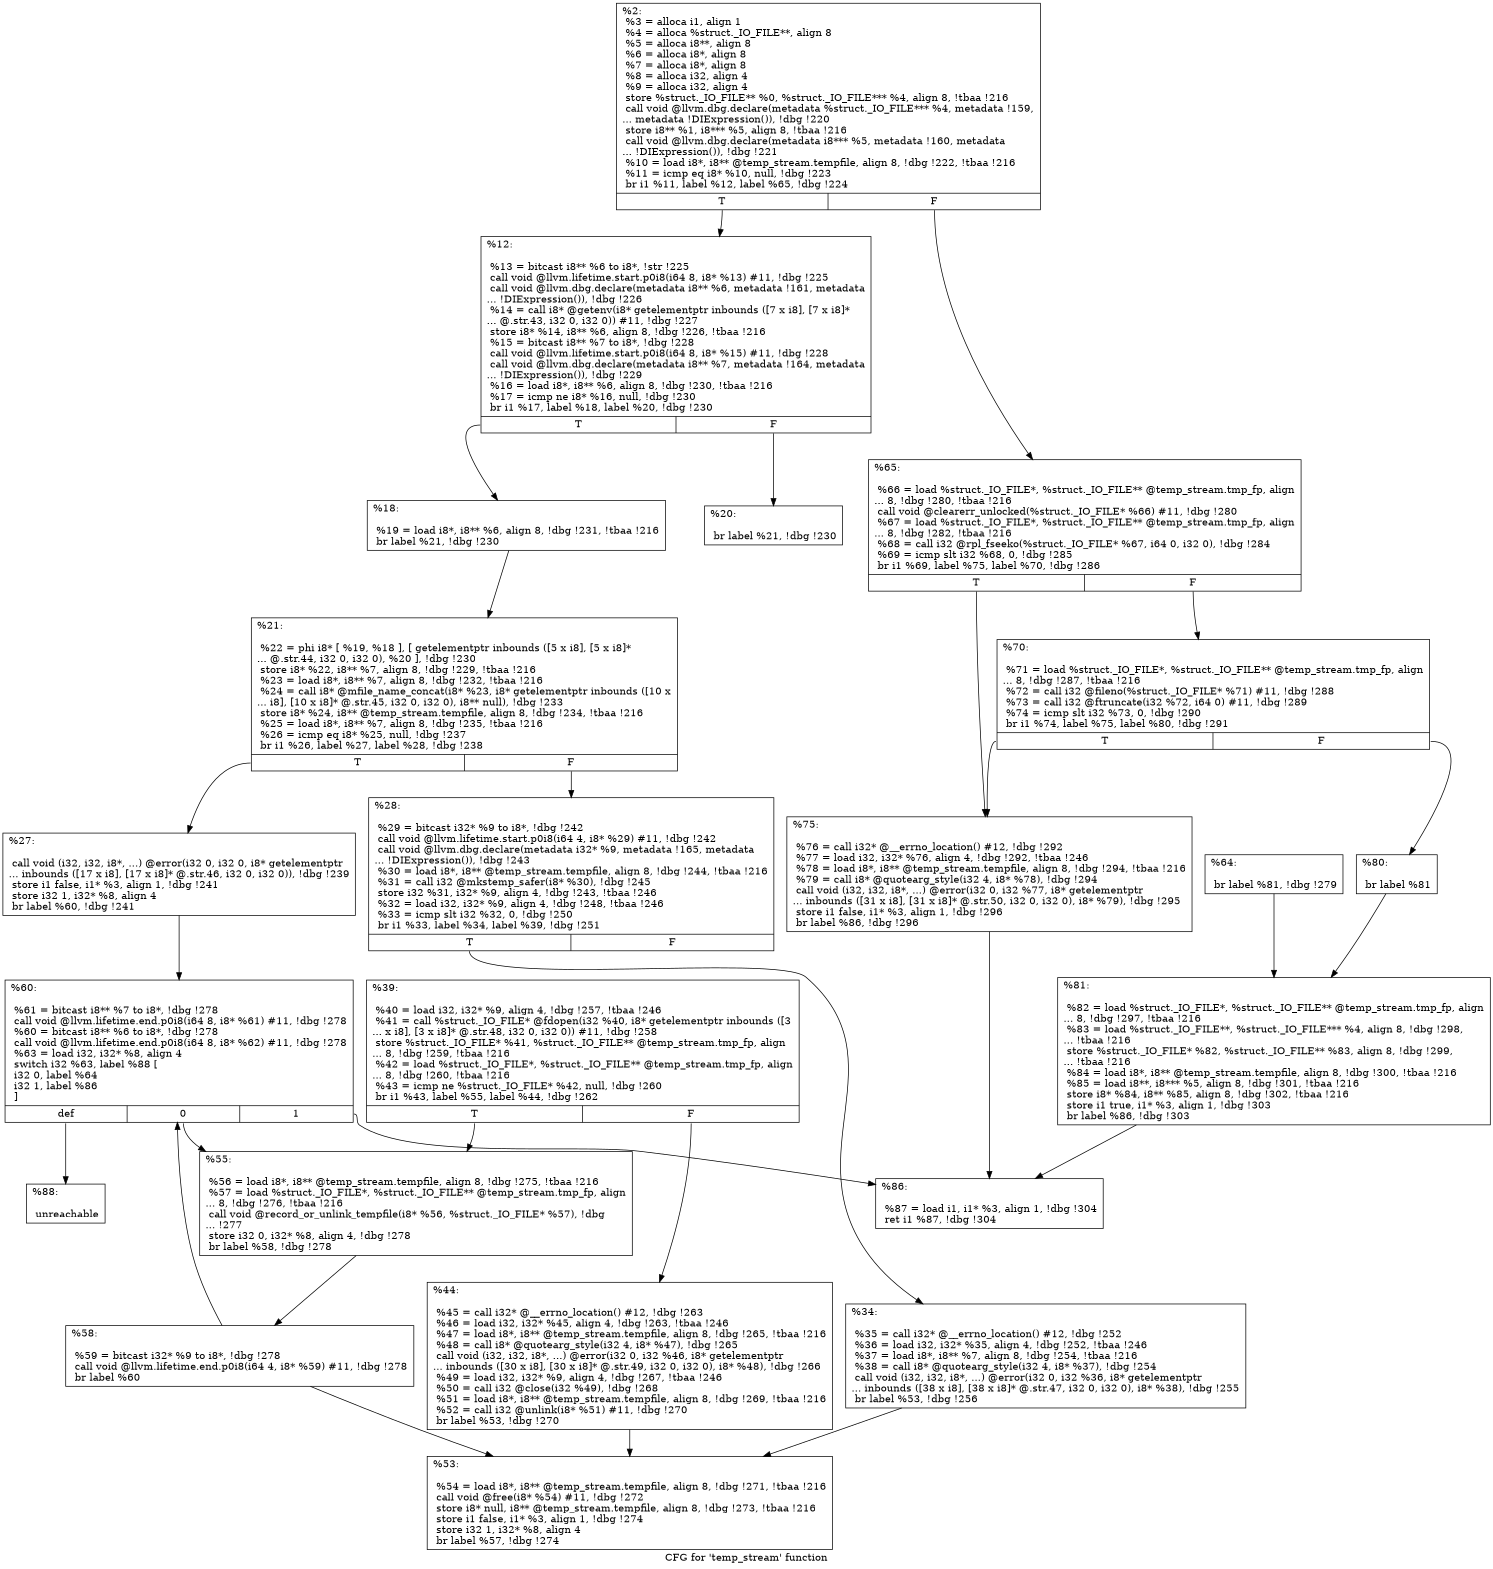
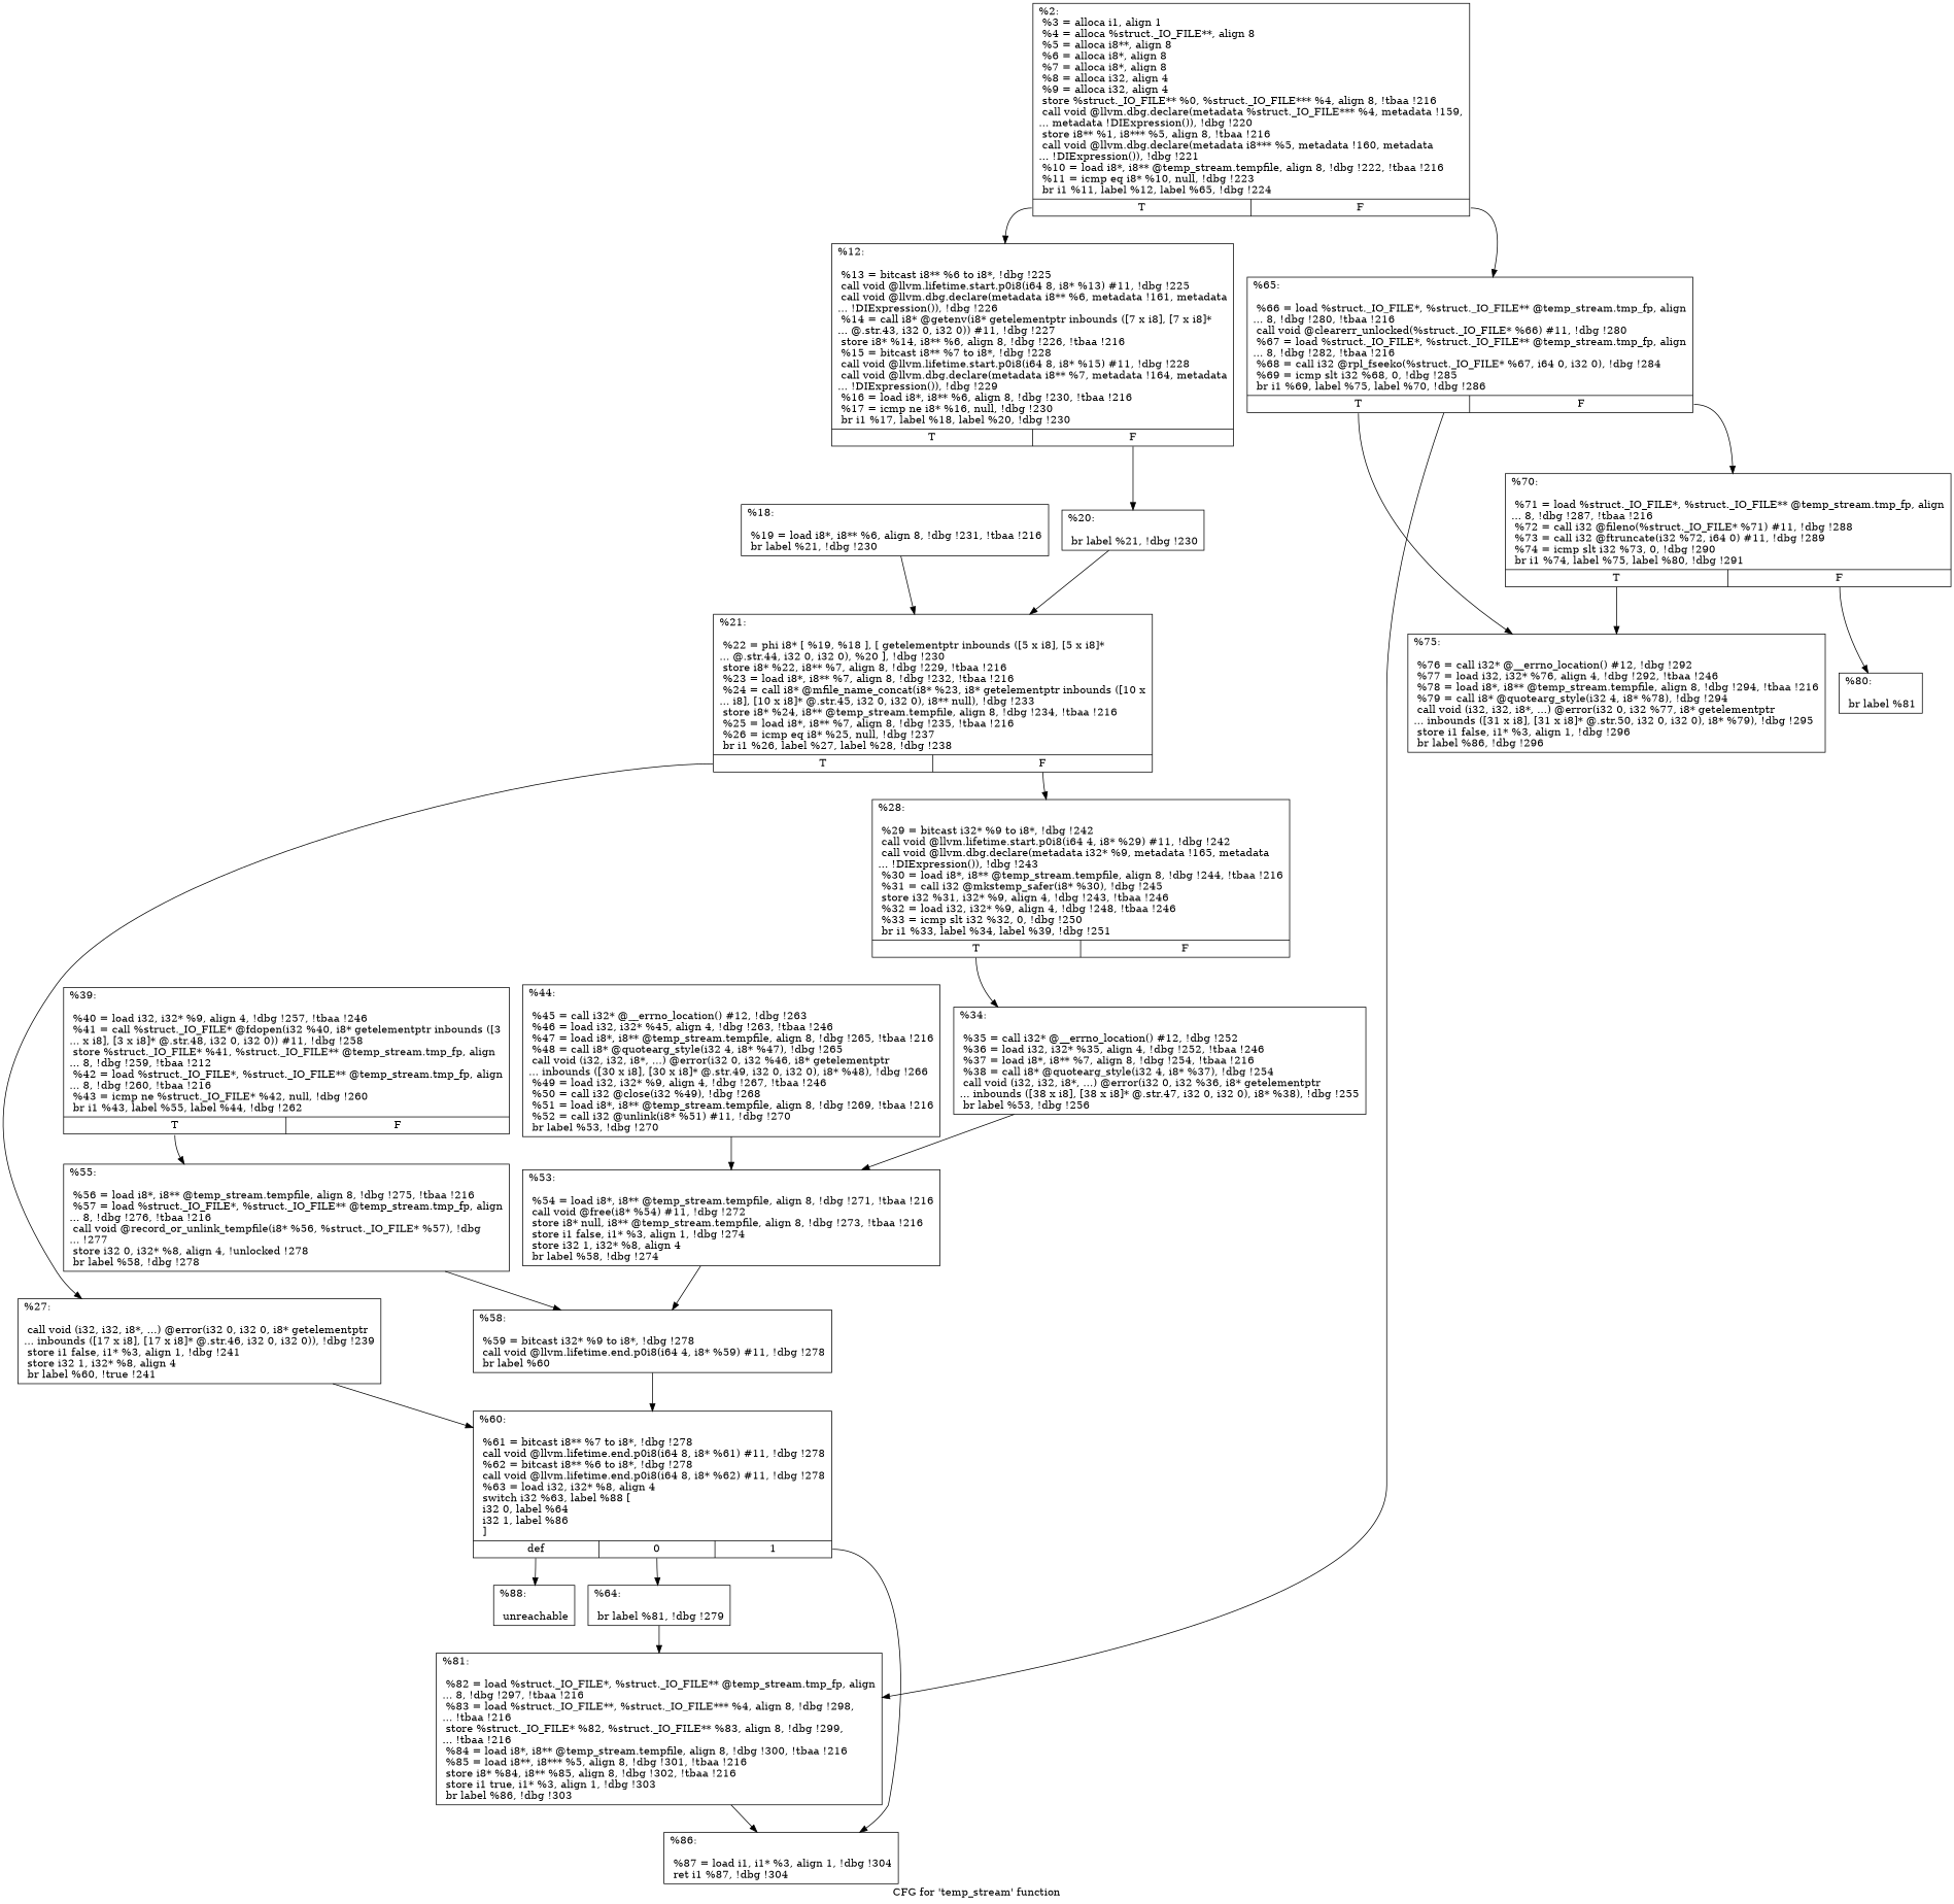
  digraph {
    label="CFG for 'temp_stream' function"
    node [shape=record]
    n1 [label="{%2:\l  %3 = alloca i1, align 1\l  %4 = alloca %struct._IO_FILE**, align 8\l  %5 = alloca i8**, align 8\l  %6 = alloca i8*, align 8\l  %7 = alloca i8*, align 8\l  %8 = alloca i32, align 4\l  %9 = alloca i32, align 4\l  store %struct._IO_FILE** %0, %struct._IO_FILE*** %4, align 8, !tbaa !216\l  call void @llvm.dbg.declare(metadata %struct._IO_FILE*** %4, metadata !159,\l... metadata !DIExpression()), !dbg !220\l  store i8** %1, i8*** %5, align 8, !tbaa !216\l  call void @llvm.dbg.declare(metadata i8*** %5, metadata !160, metadata\l... !DIExpression()), !dbg !221\l  %10 = load i8*, i8** @temp_stream.tempfile, align 8, !dbg !222, !tbaa !216\l  %11 = icmp eq i8* %10, null, !dbg !223\l  br i1 %11, label %12, label %65, !dbg !224\l|{<s0>T|<s1>F}}"]
-   n2 [label="{%12:\l\l  %13 = bitcast i8** %6 to i8*, !str !225\l  call void @llvm.lifetime.start.p0i8(i64 8, i8* %13) #11, !dbg !225\l  call void @llvm.dbg.declare(metadata i8** %6, metadata !161, metadata\l... !DIExpression()), !dbg !226\l  %14 = call i8* @getenv(i8* getelementptr inbounds ([7 x i8], [7 x i8]*\l... @.str.43, i32 0, i32 0)) #11, !dbg !227\l  store i8* %14, i8** %6, align 8, !dbg !226, !tbaa !216\l  %15 = bitcast i8** %7 to i8*, !dbg !228\l  call void @llvm.lifetime.start.p0i8(i64 8, i8* %15) #11, !dbg !228\l  call void @llvm.dbg.declare(metadata i8** %7, metadata !164, metadata\l... !DIExpression()), !dbg !229\l  %16 = load i8*, i8** %6, align 8, !dbg !230, !tbaa !216\l  %17 = icmp ne i8* %16, null, !dbg !230\l  br i1 %17, label %18, label %20, !dbg !230\l|{<s0>T|<s1>F}}"]
+   n2 [label="{%12:\l\l  %13 = bitcast i8** %6 to i8*, !dbg !225\l  call void @llvm.lifetime.start.p0i8(i64 8, i8* %13) #11, !dbg !225\l  call void @llvm.dbg.declare(metadata i8** %6, metadata !161, metadata\l... !DIExpression()), !dbg !226\l  %14 = call i8* @getenv(i8* getelementptr inbounds ([7 x i8], [7 x i8]*\l... @.str.43, i32 0, i32 0)) #11, !dbg !227\l  store i8* %14, i8** %6, align 8, !dbg !226, !tbaa !216\l  %15 = bitcast i8** %7 to i8*, !dbg !228\l  call void @llvm.lifetime.start.p0i8(i64 8, i8* %15) #11, !dbg !228\l  call void @llvm.dbg.declare(metadata i8** %7, metadata !164, metadata\l... !DIExpression()), !dbg !229\l  %16 = load i8*, i8** %6, align 8, !dbg !230, !tbaa !216\l  %17 = icmp ne i8* %16, null, !dbg !230\l  br i1 %17, label %18, label %20, !dbg !230\l|{<s0>T|<s1>F}}"]
    n3 [label="{%65:\l\l  %66 = load %struct._IO_FILE*, %struct._IO_FILE** @temp_stream.tmp_fp, align\l... 8, !dbg !280, !tbaa !216\l  call void @clearerr_unlocked(%struct._IO_FILE* %66) #11, !dbg !280\l  %67 = load %struct._IO_FILE*, %struct._IO_FILE** @temp_stream.tmp_fp, align\l... 8, !dbg !282, !tbaa !216\l  %68 = call i32 @rpl_fseeko(%struct._IO_FILE* %67, i64 0, i32 0), !dbg !284\l  %69 = icmp slt i32 %68, 0, !dbg !285\l  br i1 %69, label %75, label %70, !dbg !286\l|{<s0>T|<s1>F}}"]
    n4 [label="{%18:\l\l  %19 = load i8*, i8** %6, align 8, !dbg !231, !tbaa !216\l  br label %21, !dbg !230\l}"]
    n5 [label="{%20:\l\l  br label %21, !dbg !230\l}"]
    n6 [label="{%75:\l\l  %76 = call i32* @__errno_location() #12, !dbg !292\l  %77 = load i32, i32* %76, align 4, !dbg !292, !tbaa !246\l  %78 = load i8*, i8** @temp_stream.tempfile, align 8, !dbg !294, !tbaa !216\l  %79 = call i8* @quotearg_style(i32 4, i8* %78), !dbg !294\l  call void (i32, i32, i8*, ...) @error(i32 0, i32 %77, i8* getelementptr\l... inbounds ([31 x i8], [31 x i8]* @.str.50, i32 0, i32 0), i8* %79), !dbg !295\l  store i1 false, i1* %3, align 1, !dbg !296\l  br label %86, !dbg !296\l}"]
    n7 [label="{%70:\l\l  %71 = load %struct._IO_FILE*, %struct._IO_FILE** @temp_stream.tmp_fp, align\l... 8, !dbg !287, !tbaa !216\l  %72 = call i32 @fileno(%struct._IO_FILE* %71) #11, !dbg !288\l  %73 = call i32 @ftruncate(i32 %72, i64 0) #11, !dbg !289\l  %74 = icmp slt i32 %73, 0, !dbg !290\l  br i1 %74, label %75, label %80, !dbg !291\l|{<s0>T|<s1>F}}"]
    n8 [label="{%21:\l\l  %22 = phi i8* [ %19, %18 ], [ getelementptr inbounds ([5 x i8], [5 x i8]*\l... @.str.44, i32 0, i32 0), %20 ], !dbg !230\l  store i8* %22, i8** %7, align 8, !dbg !229, !tbaa !216\l  %23 = load i8*, i8** %7, align 8, !dbg !232, !tbaa !216\l  %24 = call i8* @mfile_name_concat(i8* %23, i8* getelementptr inbounds ([10 x\l... i8], [10 x i8]* @.str.45, i32 0, i32 0), i8** null), !dbg !233\l  store i8* %24, i8** @temp_stream.tempfile, align 8, !dbg !234, !tbaa !216\l  %25 = load i8*, i8** %7, align 8, !dbg !235, !tbaa !216\l  %26 = icmp eq i8* %25, null, !dbg !237\l  br i1 %26, label %27, label %28, !dbg !238\l|{<s0>T|<s1>F}}"]
    n9 [label="{%86:\l\l  %87 = load i1, i1* %3, align 1, !dbg !304\l  ret i1 %87, !dbg !304\l}"]
    n10 [label="{%80:\l\l  br label %81\l}"]
-   n11 [label="{%27:\l\l  call void (i32, i32, i8*, ...) @error(i32 0, i32 0, i8* getelementptr\l... inbounds ([17 x i8], [17 x i8]* @.str.46, i32 0, i32 0)), !dbg !239\l  store i1 false, i1* %3, align 1, !dbg !241\l  store i32 1, i32* %8, align 4\l  br label %60, !dbg !241\l}"]
+   n11 [label="{%27:\l\l  call void (i32, i32, i8*, ...) @error(i32 0, i32 0, i8* getelementptr\l... inbounds ([17 x i8], [17 x i8]* @.str.46, i32 0, i32 0)), !dbg !239\l  store i1 false, i1* %3, align 1, !dbg !241\l  store i32 1, i32* %8, align 4\l  br label %60, !true !241\l}"]
    n12 [label="{%28:\l\l  %29 = bitcast i32* %9 to i8*, !dbg !242\l  call void @llvm.lifetime.start.p0i8(i64 4, i8* %29) #11, !dbg !242\l  call void @llvm.dbg.declare(metadata i32* %9, metadata !165, metadata\l... !DIExpression()), !dbg !243\l  %30 = load i8*, i8** @temp_stream.tempfile, align 8, !dbg !244, !tbaa !216\l  %31 = call i32 @mkstemp_safer(i8* %30), !dbg !245\l  store i32 %31, i32* %9, align 4, !dbg !243, !tbaa !246\l  %32 = load i32, i32* %9, align 4, !dbg !248, !tbaa !246\l  %33 = icmp slt i32 %32, 0, !dbg !250\l  br i1 %33, label %34, label %39, !dbg !251\l|{<s0>T|<s1>F}}"]
-   n13 [label="{%60:\l\l  %61 = bitcast i8** %7 to i8*, !dbg !278\l  call void @llvm.lifetime.end.p0i8(i64 8, i8* %61) #11, !dbg !278\l  %60 = bitcast i8** %6 to i8*, !dbg !278\l  call void @llvm.lifetime.end.p0i8(i64 8, i8* %62) #11, !dbg !278\l  %63 = load i32, i32* %8, align 4\l  switch i32 %63, label %88 [\l    i32 0, label %64\l    i32 1, label %86\l  ]\l|{<s0>def|<s1>0|<s2>1}}"]
+   n13 [label="{%60:\l\l  %61 = bitcast i8** %7 to i8*, !dbg !278\l  call void @llvm.lifetime.end.p0i8(i64 8, i8* %61) #11, !dbg !278\l  %62 = bitcast i8** %6 to i8*, !dbg !278\l  call void @llvm.lifetime.end.p0i8(i64 8, i8* %62) #11, !dbg !278\l  %63 = load i32, i32* %8, align 4\l  switch i32 %63, label %88 [\l    i32 0, label %64\l    i32 1, label %86\l  ]\l|{<s0>def|<s1>0|<s2>1}}"]
    n14 [label="{%34:\l\l  %35 = call i32* @__errno_location() #12, !dbg !252\l  %36 = load i32, i32* %35, align 4, !dbg !252, !tbaa !246\l  %37 = load i8*, i8** %7, align 8, !dbg !254, !tbaa !216\l  %38 = call i8* @quotearg_style(i32 4, i8* %37), !dbg !254\l  call void (i32, i32, i8*, ...) @error(i32 0, i32 %36, i8* getelementptr\l... inbounds ([38 x i8], [38 x i8]* @.str.47, i32 0, i32 0), i8* %38), !dbg !255\l  br label %53, !dbg !256\l}"]
    n15 [label="{%88:\l\l  unreachable\l}"]
    n16 [label="{%64:\l\l  br label %81, !dbg !279\l}"]
-   n17 [label="{%53:\l\l  %54 = load i8*, i8** @temp_stream.tempfile, align 8, !dbg !271, !tbaa !216\l  call void @free(i8* %54) #11, !dbg !272\l  store i8* null, i8** @temp_stream.tempfile, align 8, !dbg !273, !tbaa !216\l  store i1 false, i1* %3, align 1, !dbg !274\l  store i32 1, i32* %8, align 4\l  br label %57, !dbg !274\l}"]
-   n18 [label="{%39:\l\l  %40 = load i32, i32* %9, align 4, !dbg !257, !tbaa !246\l  %41 = call %struct._IO_FILE* @fdopen(i32 %40, i8* getelementptr inbounds ([3\l... x i8], [3 x i8]* @.str.48, i32 0, i32 0)) #11, !dbg !258\l  store %struct._IO_FILE* %41, %struct._IO_FILE** @temp_stream.tmp_fp, align\l... 8, !dbg !259, !tbaa !216\l  %42 = load %struct._IO_FILE*, %struct._IO_FILE** @temp_stream.tmp_fp, align\l... 8, !dbg !260, !tbaa !216\l  %43 = icmp ne %struct._IO_FILE* %42, null, !dbg !260\l  br i1 %43, label %55, label %44, !dbg !262\l|{<s0>T|<s1>F}}"]
-   n19 [label="{%55:\l\l  %56 = load i8*, i8** @temp_stream.tempfile, align 8, !dbg !275, !tbaa !216\l  %57 = load %struct._IO_FILE*, %struct._IO_FILE** @temp_stream.tmp_fp, align\l... 8, !dbg !276, !tbaa !216\l  call void @record_or_unlink_tempfile(i8* %56, %struct._IO_FILE* %57), !dbg\l... !277\l  store i32 0, i32* %8, align 4, !dbg !278\l  br label %58, !dbg !278\l}"]
+   n17 [label="{%53:\l\l  %54 = load i8*, i8** @temp_stream.tempfile, align 8, !dbg !271, !tbaa !216\l  call void @free(i8* %54) #11, !dbg !272\l  store i8* null, i8** @temp_stream.tempfile, align 8, !dbg !273, !tbaa !216\l  store i1 false, i1* %3, align 1, !dbg !274\l  store i32 1, i32* %8, align 4\l  br label %58, !dbg !274\l}"]
+   n18 [label="{%39:\l\l  %40 = load i32, i32* %9, align 4, !dbg !257, !tbaa !246\l  %41 = call %struct._IO_FILE* @fdopen(i32 %40, i8* getelementptr inbounds ([3\l... x i8], [3 x i8]* @.str.48, i32 0, i32 0)) #11, !dbg !258\l  store %struct._IO_FILE* %41, %struct._IO_FILE** @temp_stream.tmp_fp, align\l... 8, !dbg !259, !tbaa !212\l  %42 = load %struct._IO_FILE*, %struct._IO_FILE** @temp_stream.tmp_fp, align\l... 8, !dbg !260, !tbaa !216\l  %43 = icmp ne %struct._IO_FILE* %42, null, !dbg !260\l  br i1 %43, label %55, label %44, !dbg !262\l|{<s0>T|<s1>F}}"]
+   n19 [label="{%55:\l\l  %56 = load i8*, i8** @temp_stream.tempfile, align 8, !dbg !275, !tbaa !216\l  %57 = load %struct._IO_FILE*, %struct._IO_FILE** @temp_stream.tmp_fp, align\l... 8, !dbg !276, !tbaa !216\l  call void @record_or_unlink_tempfile(i8* %56, %struct._IO_FILE* %57), !dbg\l... !277\l  store i32 0, i32* %8, align 4, !unlocked !278\l  br label %58, !dbg !278\l}"]
    n20 [label="{%44:\l\l  %45 = call i32* @__errno_location() #12, !dbg !263\l  %46 = load i32, i32* %45, align 4, !dbg !263, !tbaa !246\l  %47 = load i8*, i8** @temp_stream.tempfile, align 8, !dbg !265, !tbaa !216\l  %48 = call i8* @quotearg_style(i32 4, i8* %47), !dbg !265\l  call void (i32, i32, i8*, ...) @error(i32 0, i32 %46, i8* getelementptr\l... inbounds ([30 x i8], [30 x i8]* @.str.49, i32 0, i32 0), i8* %48), !dbg !266\l  %49 = load i32, i32* %9, align 4, !dbg !267, !tbaa !246\l  %50 = call i32 @close(i32 %49), !dbg !268\l  %51 = load i8*, i8** @temp_stream.tempfile, align 8, !dbg !269, !tbaa !216\l  %52 = call i32 @unlink(i8* %51) #11, !dbg !270\l  br label %53, !dbg !270\l}"]
    n21 [label="{%81:\l\l  %82 = load %struct._IO_FILE*, %struct._IO_FILE** @temp_stream.tmp_fp, align\l... 8, !dbg !297, !tbaa !216\l  %83 = load %struct._IO_FILE**, %struct._IO_FILE*** %4, align 8, !dbg !298,\l... !tbaa !216\l  store %struct._IO_FILE* %82, %struct._IO_FILE** %83, align 8, !dbg !299,\l... !tbaa !216\l  %84 = load i8*, i8** @temp_stream.tempfile, align 8, !dbg !300, !tbaa !216\l  %85 = load i8**, i8*** %5, align 8, !dbg !301, !tbaa !216\l  store i8* %84, i8** %85, align 8, !dbg !302, !tbaa !216\l  store i1 true, i1* %3, align 1, !dbg !303\l  br label %86, !dbg !303\l}"]
    n22 [label="{%58:\l\l  %59 = bitcast i32* %9 to i8*, !dbg !278\l  call void @llvm.lifetime.end.p0i8(i64 4, i8* %59) #11, !dbg !278\l  br label %60\l}"]
    n1 -> n2 [tailport=s0]
    n1 -> n3 [tailport=s1]
-   n2 -> n4 [tailport=s0]
    n2 -> n5 [tailport=s1]
    n3 -> n6 [tailport=s0]
    n3 -> n7 [tailport=s1]
    n4 -> n8
-   n6 -> n9
+   n5 -> n8
    n7 -> n6 [tailport=s0]
    n7 -> n10 [tailport=s1]
    n8 -> n11 [tailport=s0]
    n8 -> n12 [tailport=s1]
-   n10 -> n21
+   n3 -> n21
    n11 -> n13
    n12 -> n14 [tailport=s0]
    n13 -> n9 [tailport=s2]
    n13 -> n15 [tailport=s0]
-   n13 -> n19 [tailport=s1]
+   n13 -> n16 [tailport=s1]
    n14 -> n17
    n16 -> n21
-   n22 -> n17
+   n17 -> n22
    n18 -> n19 [tailport=s0]
-   n18 -> n20 [tailport=s1]
    n19 -> n22
    n20 -> n17
    n21 -> n9
    n22 -> n13
  }
